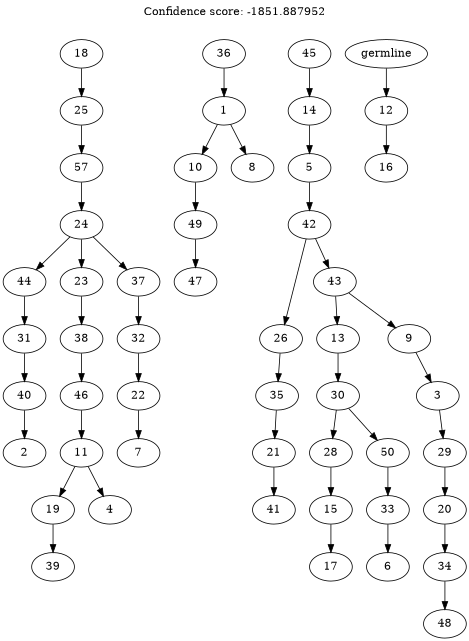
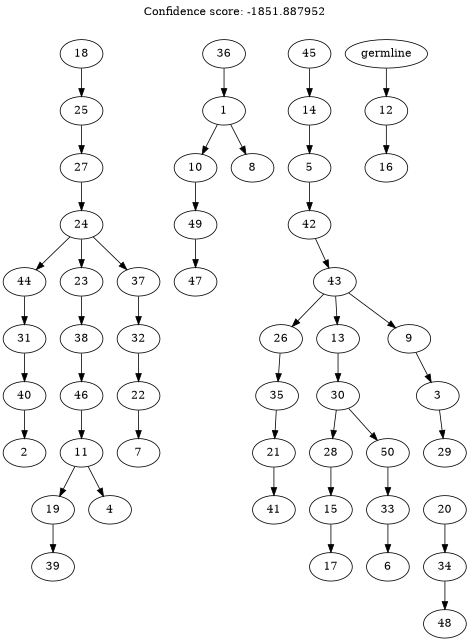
  digraph {
    label="Confidence score: -1851.887952"
    labelloc=t
    n1 [label=19]
    n2 [label=39]
    n3 [label=2]
    n4 [label=40]
    n5 [label=31]
    n6 [label=44]
    n7 [label=11]
    n8 [label=4]
    n9 [label=46]
    n10 [label=38]
    n11 [label=23]
    n12 [label=22]
    n13 [label=7]
    n14 [label=32]
    n15 [label=37]
    n16 [label=24]
-   n17 [label=57]
+   n17 [label=27]
    n18 [label=25]
    n19 [label=18]
    n20 [label=47]
    n21 [label=49]
    n22 [label=10]
    n23 [label=8]
    n24 [label=1]
    n25 [label=36]
    n26 [label=17]
    n27 [label=15]
    n28 [label=28]
    n29 [label=33]
    n30 [label=6]
    n31 [label=50]
    n32 [label=30]
    n33 [label=13]
    n34 [label=21]
    n35 [label=41]
    n36 [label=35]
    n37 [label=26]
    n38 [label=34]
    n39 [label=48]
    n40 [label=20]
    n41 [label=29]
    n42 [label=3]
    n43 [label=9]
    n44 [label=43]
    n45 [label=42]
    n46 [label=5]
    n47 [label=14]
    n48 [label=45]
    n49 [label=16]
    n50 [label=12]
    n51 [label=germline]
    n1 -> n2
    n4 -> n3
    n5 -> n4
    n6 -> n5
    n7 -> n1
    n7 -> n8
    n9 -> n7
    n10 -> n9
    n11 -> n10
    n12 -> n13
    n14 -> n12
    n15 -> n14
    n16 -> n6
    n16 -> n11
    n16 -> n15
    n17 -> n16
    n18 -> n17
    n19 -> n18
    n21 -> n20
    n22 -> n21
    n24 -> n22
    n24 -> n23
    n25 -> n24
    n27 -> n26
    n28 -> n27
    n29 -> n30
    n31 -> n29
    n32 -> n28
    n32 -> n31
    n33 -> n32
    n34 -> n35
    n36 -> n34
    n37 -> n36
    n38 -> n39
    n40 -> n38
-   n41 -> n40
    n42 -> n41
    n43 -> n42
    n44 -> n33
-   n45 -> n37
+   n44 -> n37
    n44 -> n43
    n45 -> n44
    n46 -> n45
    n47 -> n46
    n48 -> n47
    n50 -> n49
    n51 -> n50
  }
